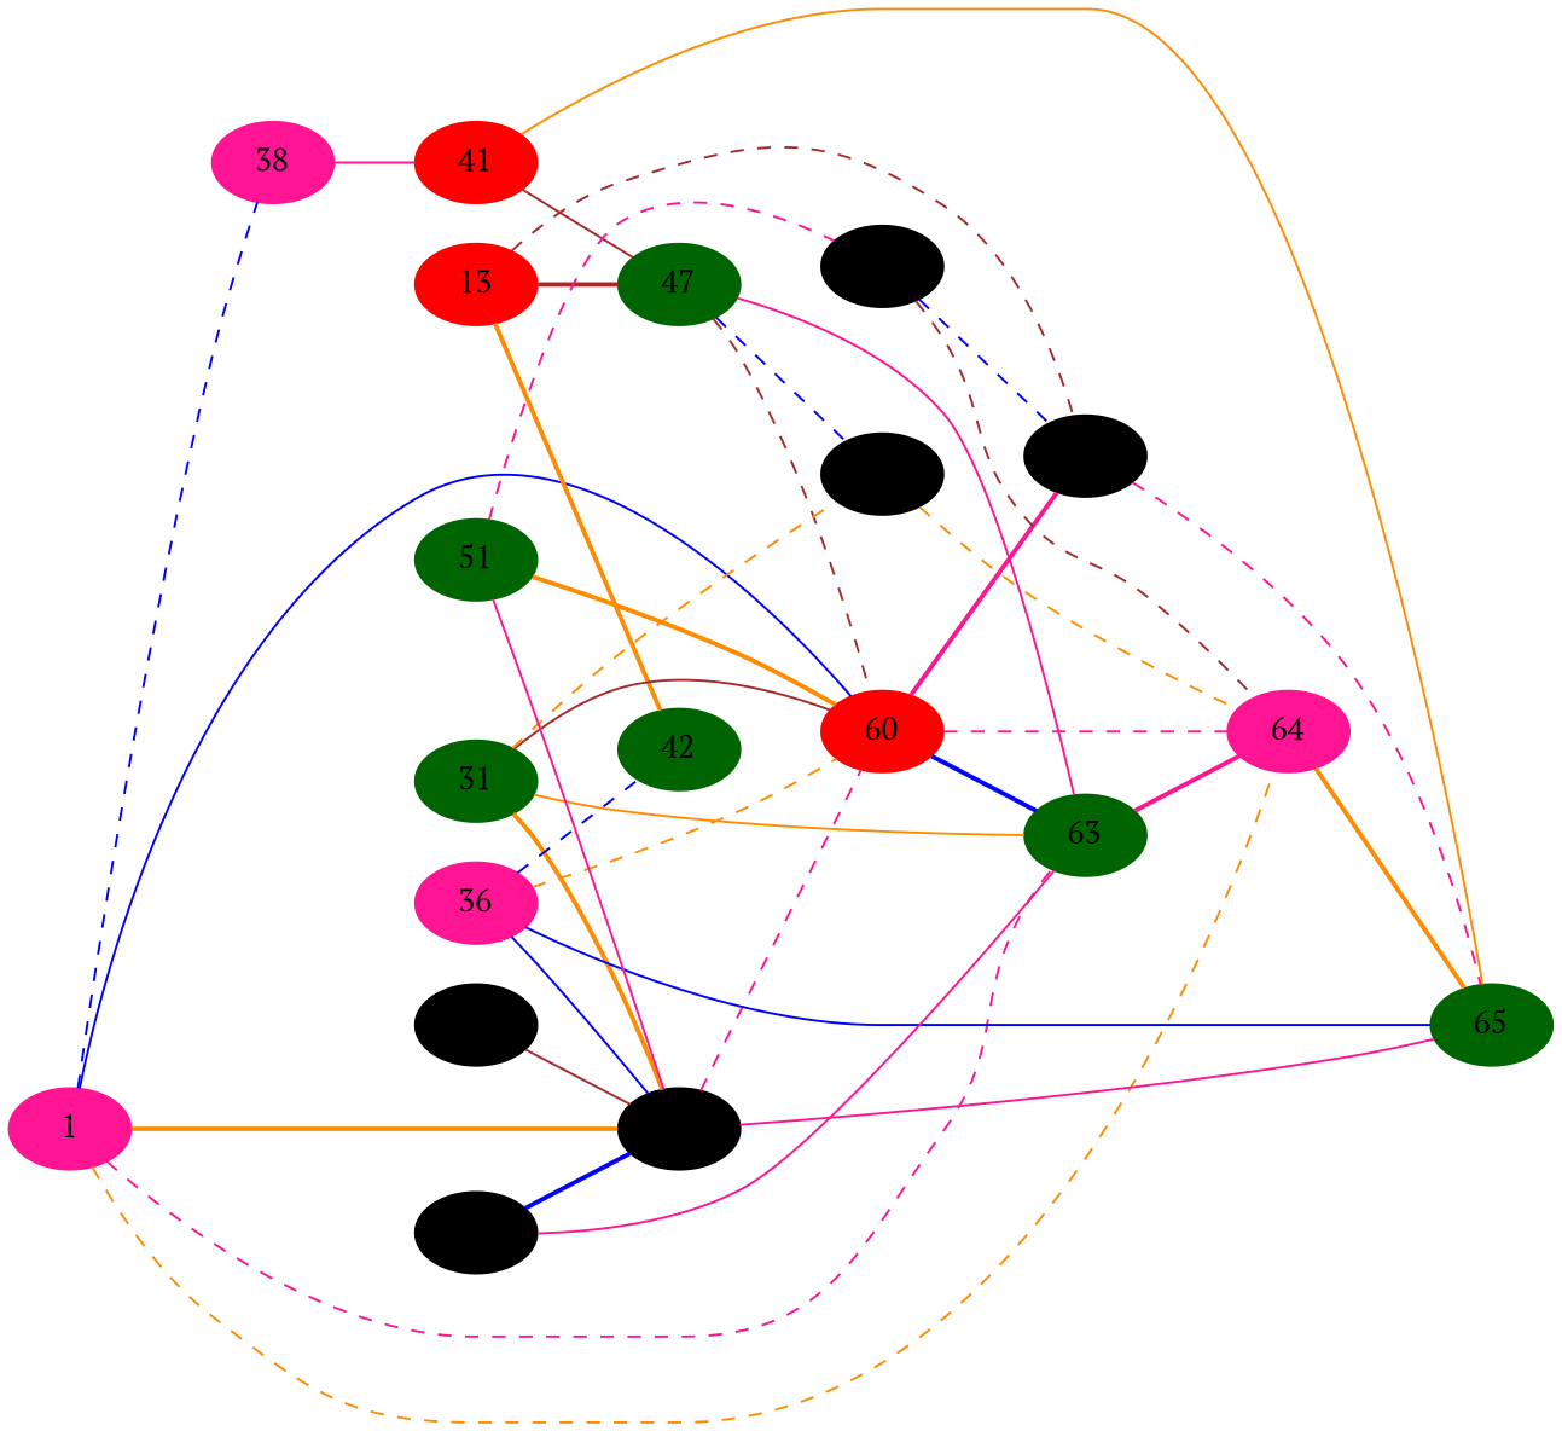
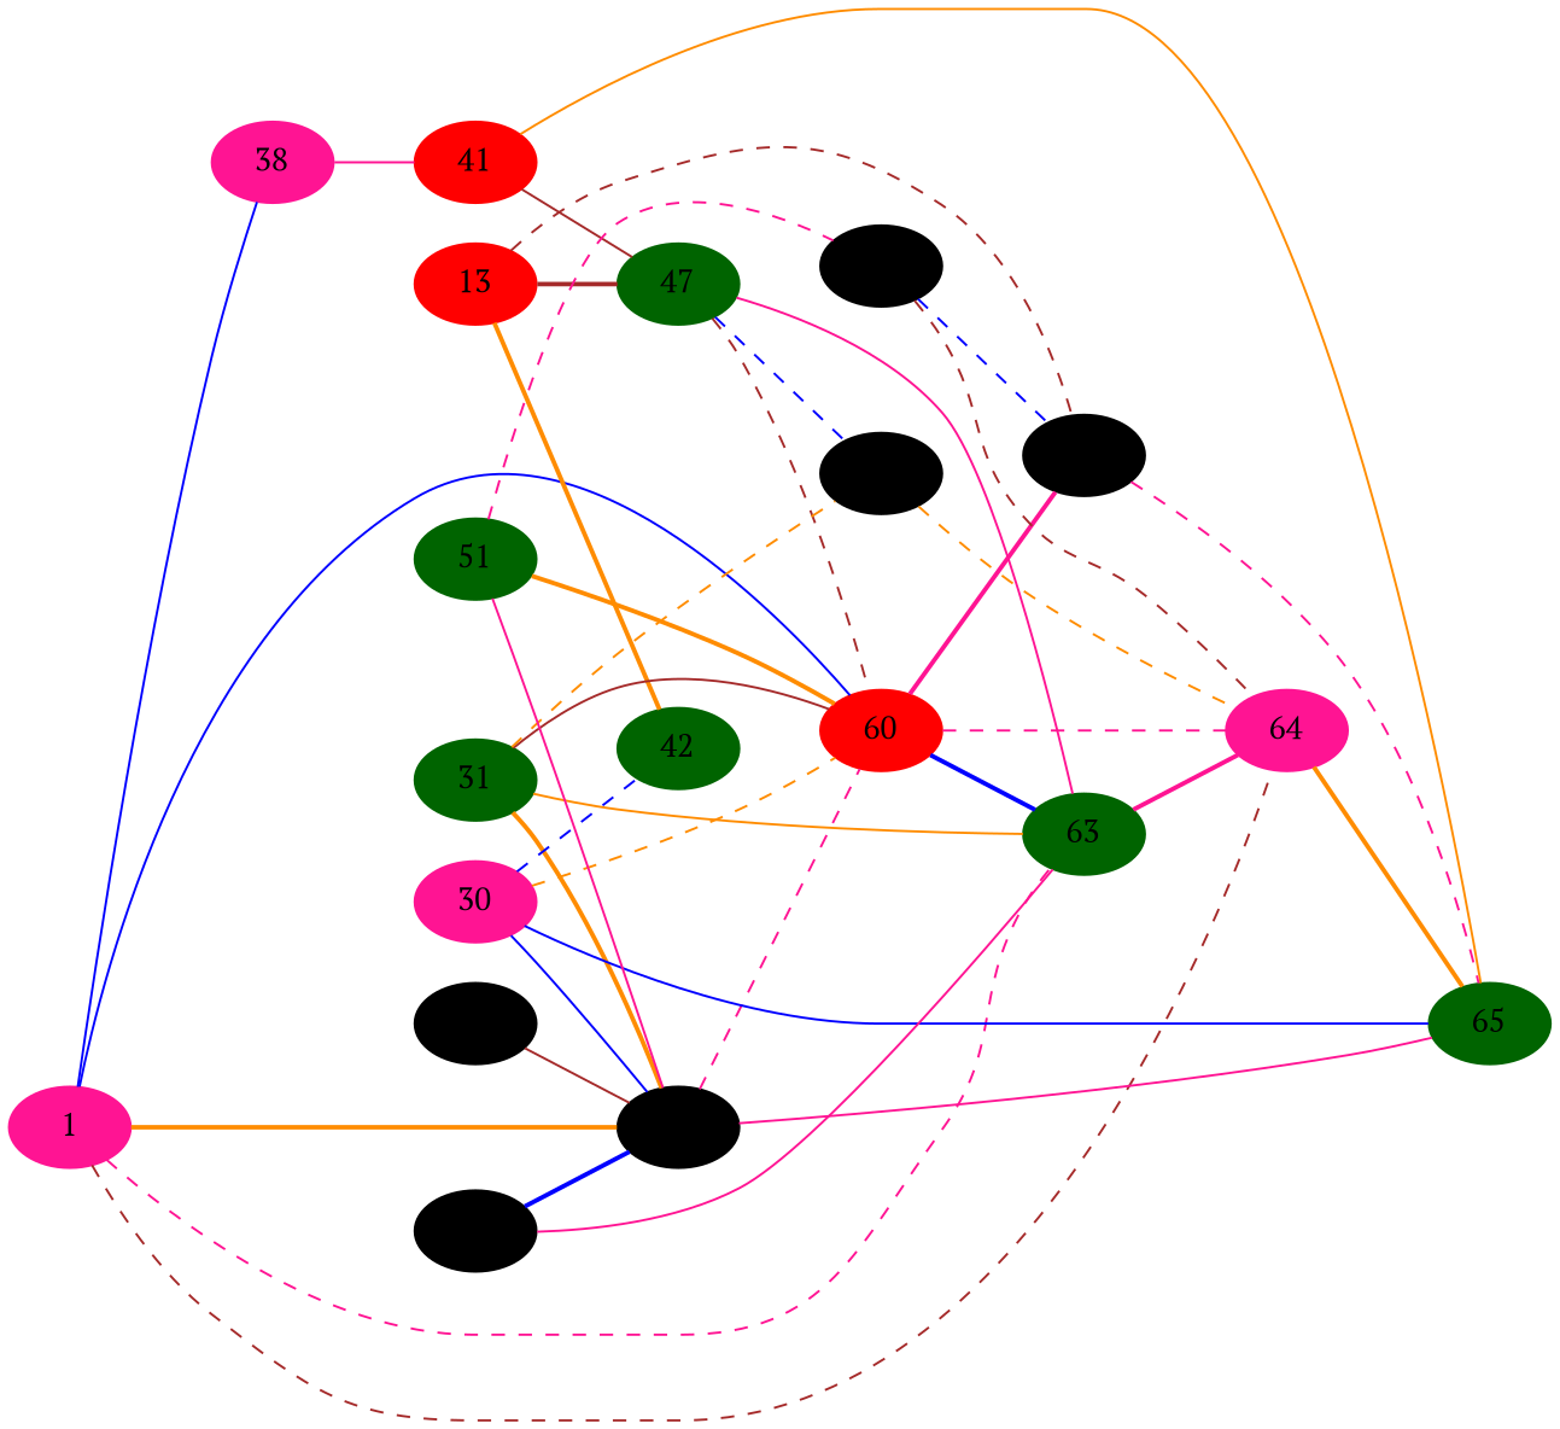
  graph {
    fontname="PT Serif"
    rankdir=LR
    node [color=black fontname="PT Serif" style=filled]
    edge [color=deeppink fontname="PT Serif" style=dashed]
    38 [color=deeppink super="+3"]
    41 [color=red]
    1 [color=deeppink]
    59 [super="+23+40+48+50"]
    60 [color=red super="+12+37+58+43"]
    63 [color=darkgreen super="+46"]
    64 [color=deeppink super="+57+5+61"]
    65 [color=darkgreen super="+4+21"]
    62 [super="+25"]
    13 [color=red]
    42 [color=darkgreen]
    47 [color=darkgreen super="+24+35"]
    55
    31 [color=darkgreen super="+15"]
-   36 [color=deeppink super="+26+17"]
+   36 [color=deeppink super="+26+17" label=30]
    49
    56 [super="+2+7"]
    51 [color=darkgreen]
    54
    38 -- 41 [style=solid weight=2]
    41 -- 65 [color=darkorange style=solid]
    41 -- 47 [color=brown style=solid]
-   1 -- 38 [color=blue]
+   1 -- 38 [color=blue style=solid]
    1 -- 59 [color=darkorange style=bold weight=2]
    1 -- 60 [color=blue style=solid]
    1 -- 63 [weight=2]
-   1 -- 64 [color=darkorange]
+   1 -- 64 [color=brown]
    59 -- 60 [weight=6]
    59 -- 65 [style=solid weight=2]
    60 -- 63 [color=blue style=bold]
    60 -- 64 [weight=7]
    60 -- 62 [style=bold weight=4]
    63 -- 64 [style=bold]
    64 -- 65 [color=darkorange style=bold weight=2]
    62 -- 65
    13 -- 62 [color=brown]
    13 -- 42 [color=darkorange style=bold]
    13 -- 47 [color=brown style=bold weight=2]
    47 -- 60 [color=brown weight=4]
    47 -- 63 [style=solid weight=2]
    47 -- 55 [color=blue]
    55 -- 64 [color=darkorange]
    31 -- 59 [color=darkorange style=bold weight=4]
    31 -- 60 [color=brown style=solid]
    31 -- 63 [color=darkorange style=solid weight=2]
    31 -- 55 [color=darkorange weight=2]
    36 -- 59 [color=blue style=solid weight=2]
    36 -- 60 [color=darkorange weight=6]
    36 -- 65 [color=blue style=solid weight=3]
    36 -- 42 [color=blue]
    49 -- 59 [color=blue style=bold]
    49 -- 63 [style=solid]
    56 -- 64 [color=brown weight=2]
    56 -- 62 [color=blue]
    51 -- 59 [style=solid weight=2]
    51 -- 60 [color=darkorange style=bold]
    51 -- 56 [weight=2]
    54 -- 59 [color=brown style=solid weight=2]
  }
